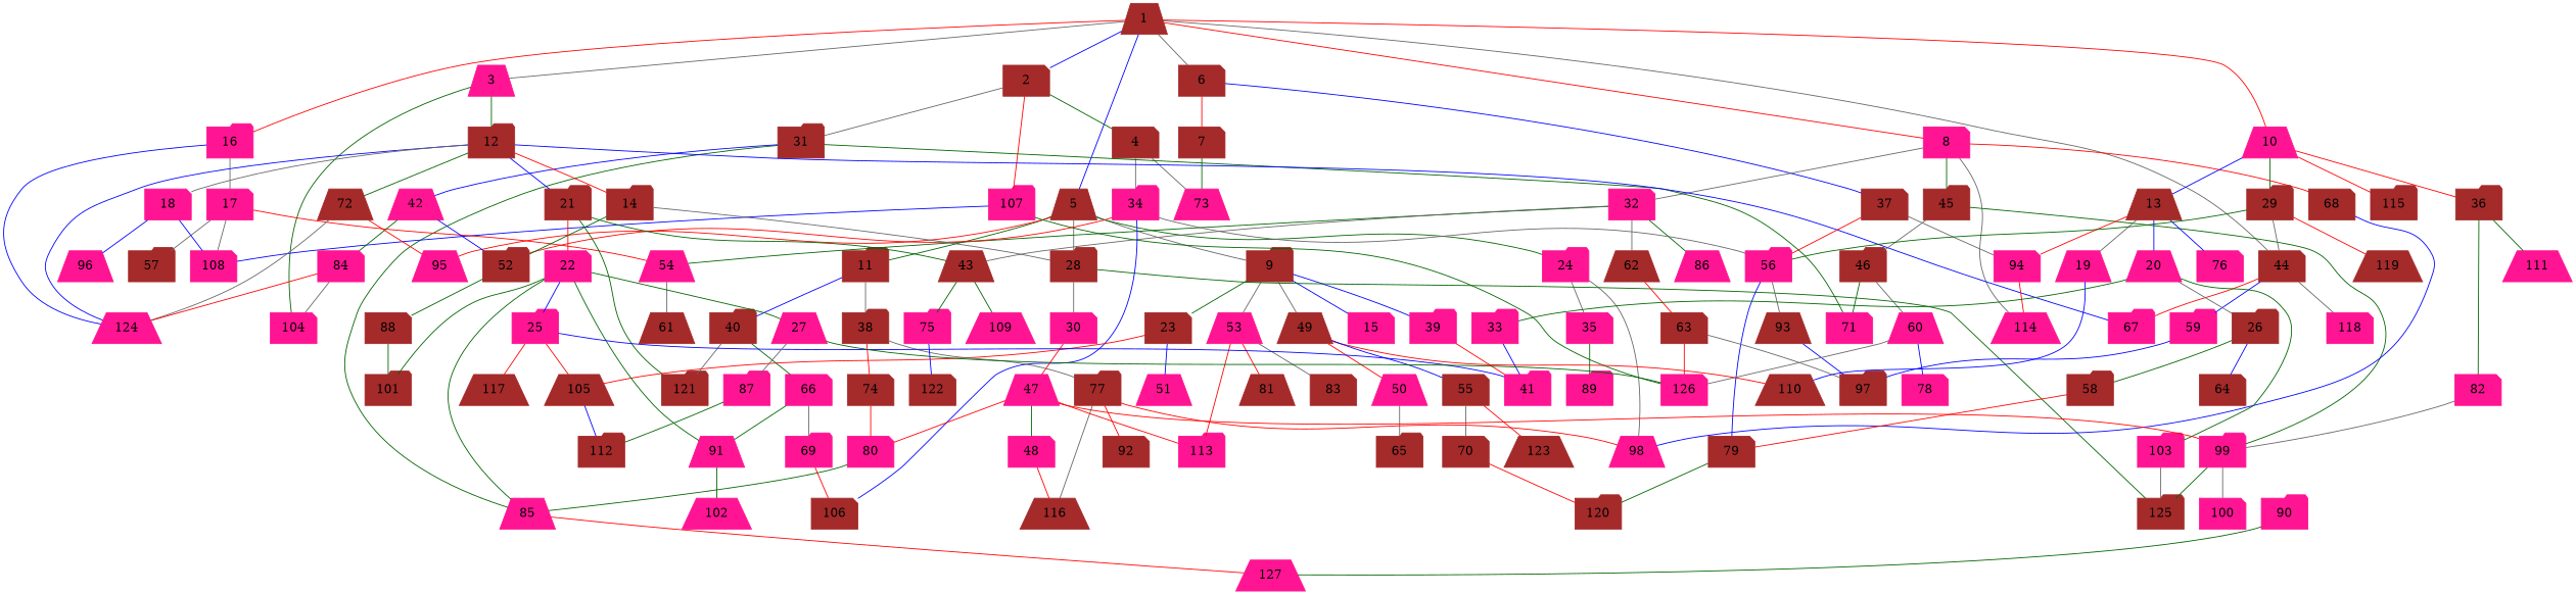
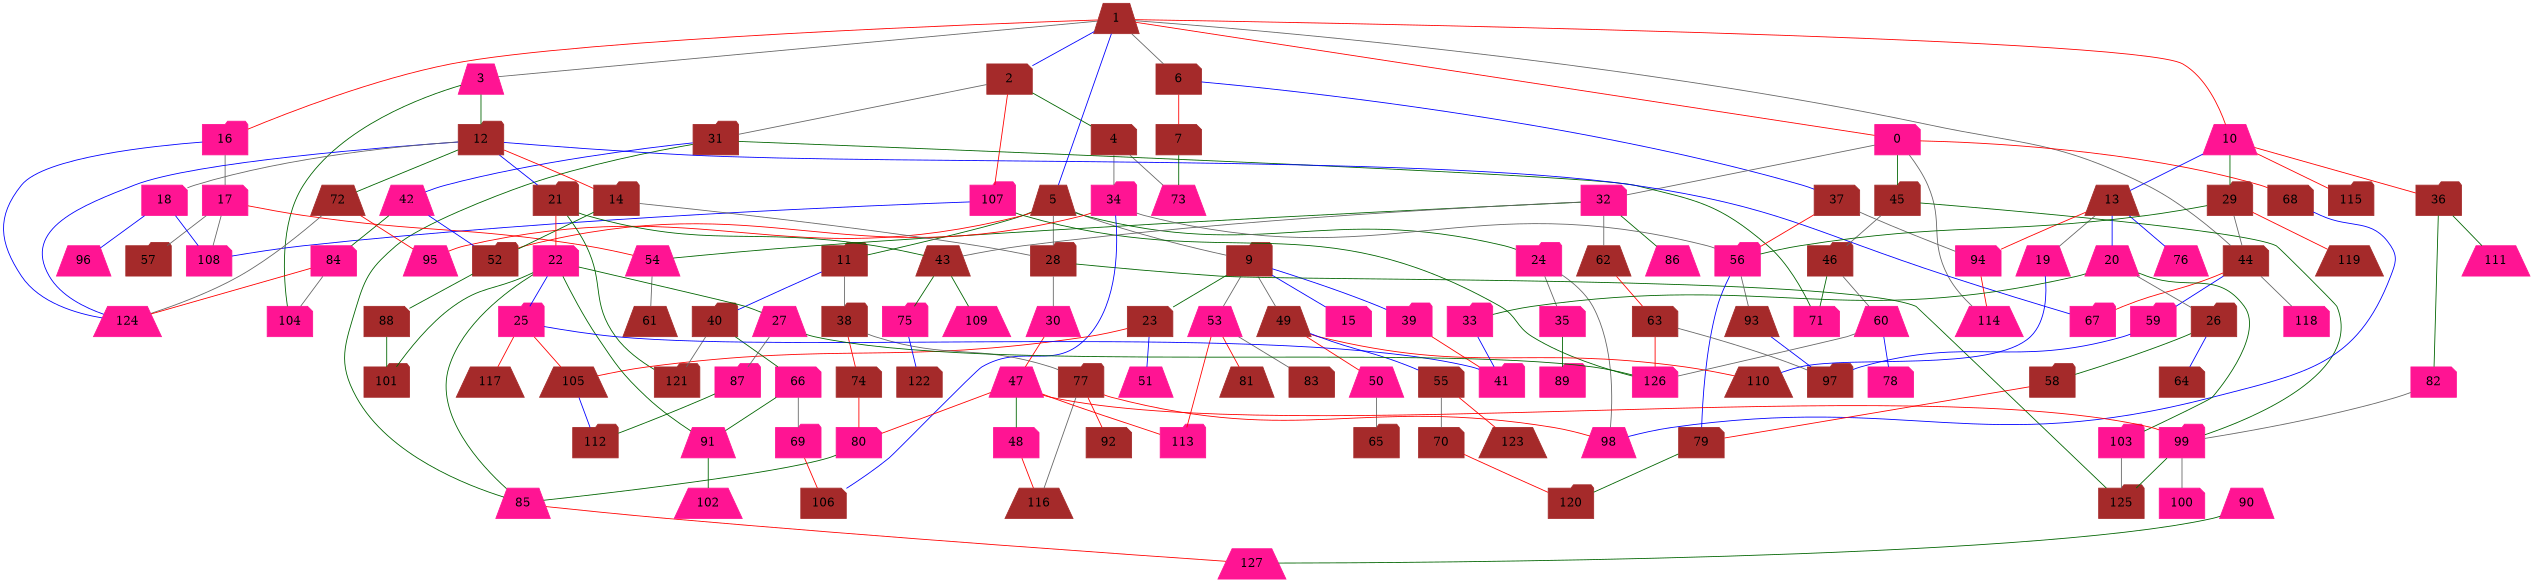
  graph {
    node [color=deeppink shape=folder style=filled]
    edge [color=gray40]
    1 [color=brown shape=trapezium]
    2 [color=brown shape=note]
    3 [shape=trapezium]
    5 [color=brown shape=trapezium]
    6 [color=brown shape=note]
-   8 [shape=note]
+   8 [shape=note label=0]
    10 [shape=trapezium]
    16
    44 [color=brown shape=note]
    4 [color=brown shape=note]
    31 [color=brown]
    107
    12 [color=brown]
    104 [shape=note]
    9 [color=brown]
    11 [color=brown]
    24
    28 [color=brown]
    95 [shape=trapezium]
    7 [color=brown shape=note]
    37 [color=brown shape=note]
    32 [shape=note]
    45 [color=brown]
    68 [color=brown shape=note]
    114 [shape=trapezium]
    13 [color=brown shape=trapezium]
    29 [color=brown]
    36 [color=brown]
    115 [color=brown]
    124 [shape=trapezium]
    17 [shape=note]
    67
    59
    118 [shape=note]
    34
    73 [shape=trapezium]
    85 [shape=trapezium]
    42 [shape=trapezium]
    71 [shape=note]
    108 [shape=note]
    126 [shape=note]
    14 [color=brown]
    18 [shape=note]
    21 [color=brown]
    72 [color=brown shape=trapezium]
    52 [color=brown]
    56
    106 [color=brown shape=note]
    15 [shape=note]
    23 [color=brown shape=note]
    39
    49 [color=brown shape=trapezium]
    53 [shape=trapezium]
    38 [color=brown]
    40 [color=brown]
    35 [shape=note]
    98 [shape=trapezium]
-   30 [shape=note]
+   30 [shape=trapezium]
    125 [color=brown]
    94 [shape=note]
    54 [shape=trapezium]
    43 [color=brown shape=trapezium]
    62 [color=brown shape=trapezium]
    86 [shape=trapezium]
    46 [color=brown]
    99
    51 [shape=trapezium]
    105 [color=brown shape=trapezium]
    41
    110 [color=brown shape=trapezium]
    50 [shape=trapezium]
    55 [color=brown shape=note]
    113
    81 [color=brown shape=trapezium]
    83 [color=brown shape=note]
    19 [shape=trapezium]
    20 [shape=trapezium]
-   76 [shape=note]
+   76 [shape=trapezium]
    119 [color=brown shape=trapezium]
    82 [shape=note]
    111 [shape=trapezium]
    74 [color=brown shape=note]
    77 [color=brown]
    121 [color=brown]
    66 [shape=note]
    96 [shape=trapezium]
    22 [shape=note]
    26 [color=brown]
    33
    103
    88 [color=brown shape=note]
    57 [color=brown]
    61 [color=brown shape=trapezium]
    58 [color=brown]
    64 [color=brown shape=note]
    25
    27 [shape=trapezium]
    91 [shape=trapezium]
    101 [color=brown]
    75
    109 [shape=trapezium]
    117 [color=brown shape=trapezium]
    87
    127 [shape=trapezium]
    102 [shape=trapezium]
    112 [color=brown]
    89
    79 [color=brown shape=note]
    47 [shape=trapezium]
    93 [color=brown shape=trapezium]
    48 [shape=note]
    80 [shape=note]
    84 [shape=note]
    63 [color=brown shape=note]
    116 [color=brown shape=trapezium]
    92 [color=brown shape=note]
    69
    122 [color=brown shape=note]
    97 [color=brown]
    60 [shape=trapezium]
    100 [shape=note]
    78 [shape=note]
    65 [color=brown]
    70 [color=brown shape=note]
    123 [color=brown shape=trapezium]
    120 [color=brown]
-   90
+   90 [shape=trapezium]
    1 -- 2 [color=blue]
    1 -- 3
    1 -- 5 [color=blue]
    1 -- 6
    1 -- 8 [color=red]
    1 -- 10 [color=red]
    1 -- 16 [color=red]
    1 -- 44
    2 -- 4 [color=darkgreen]
    2 -- 31
    2 -- 107 [color=red]
    3 -- 12 [color=darkgreen]
    3 -- 104 [color=darkgreen]
    5 -- 9
    5 -- 11 [color=darkgreen]
    5 -- 24 [color=darkgreen]
    5 -- 28
    5 -- 95 [color=red]
    6 -- 7 [color=red]
    6 -- 37 [color=blue]
    8 -- 32
    8 -- 45 [color=darkgreen]
    8 -- 68 [color=red]
    8 -- 114
    10 -- 13 [color=blue]
    10 -- 29 [color=darkgreen]
    10 -- 36 [color=red]
    10 -- 115 [color=red]
    16 -- 124 [color=blue]
    16 -- 17
    44 -- 67 [color=red]
    44 -- 59 [color=blue]
    44 -- 118
    4 -- 34
    4 -- 73
    31 -- 85 [color=darkgreen]
    31 -- 42 [color=blue]
    31 -- 71 [color=darkgreen]
    107 -- 108 [color=blue]
    107 -- 126 [color=darkgreen]
    12 -- 124 [color=blue]
    12 -- 67 [color=blue]
    12 -- 14 [color=red]
    12 -- 18
    12 -- 21 [color=blue]
    12 -- 72 [color=darkgreen]
    9 -- 15 [color=blue]
    9 -- 23 [color=darkgreen]
    9 -- 39 [color=blue]
    9 -- 49
    9 -- 53
    11 -- 38
    11 -- 40 [color=blue]
    24 -- 35
    24 -- 98
    28 -- 30
    28 -- 125 [color=darkgreen]
    7 -- 73 [color=darkgreen]
    37 -- 56 [color=red]
    37 -- 94
    32 -- 54 [color=darkgreen]
    32 -- 43
    32 -- 62
    32 -- 86 [color=darkgreen]
    45 -- 46
    45 -- 99 [color=darkgreen]
    68 -- 98 [color=blue]
    13 -- 94 [color=red]
    13 -- 19
    13 -- 20 [color=blue]
    13 -- 76 [color=blue]
    29 -- 44
    29 -- 56 [color=darkgreen]
    29 -- 119 [color=red]
    36 -- 82 [color=darkgreen]
    36 -- 111 [color=darkgreen]
    17 -- 108
    17 -- 54 [color=red]
    17 -- 57
    59 -- 97 [color=blue]
    34 -- 52 [color=red]
    34 -- 56
    34 -- 106 [color=blue]
    85 -- 127 [color=red]
    42 -- 52 [color=blue]
    42 -- 84 [color=darkgreen]
    14 -- 28
    14 -- 52 [color=darkgreen]
    18 -- 108 [color=blue]
    18 -- 96 [color=blue]
    21 -- 43 [color=darkgreen]
    21 -- 121 [color=darkgreen]
    21 -- 22 [color=red]
    72 -- 95 [color=red]
    72 -- 124
    52 -- 88 [color=darkgreen]
    56 -- 79 [color=blue]
    56 -- 93
    23 -- 51 [color=blue]
    23 -- 105 [color=red]
    39 -- 41 [color=red]
    49 -- 110 [color=red]
    49 -- 50 [color=red]
    49 -- 55 [color=blue]
    53 -- 113 [color=red]
    53 -- 81 [color=red]
    53 -- 83
    38 -- 74 [color=red]
    38 -- 77
    40 -- 121
    40 -- 66 [color=darkgreen]
    35 -- 89 [color=darkgreen]
    30 -- 47 [color=red]
    94 -- 114 [color=red]
    54 -- 61
    43 -- 75 [color=darkgreen]
    43 -- 109 [color=darkgreen]
    62 -- 63 [color=red]
    46 -- 71 [color=darkgreen]
    46 -- 60
    99 -- 125 [color=darkgreen]
    99 -- 100
    105 -- 112 [color=blue]
    50 -- 65
    55 -- 70
    55 -- 123 [color=red]
    19 -- 110 [color=blue]
    20 -- 26
    20 -- 33 [color=darkgreen]
    20 -- 103 [color=darkgreen]
    82 -- 99
    74 -- 80 [color=red]
    77 -- 98 [color=red]
    77 -- 116
    77 -- 92 [color=red]
    66 -- 91 [color=darkgreen]
    66 -- 69
    22 -- 85 [color=darkgreen]
    22 -- 25 [color=blue]
    22 -- 27 [color=darkgreen]
    22 -- 91 [color=darkgreen]
    22 -- 101 [color=darkgreen]
    26 -- 58 [color=darkgreen]
    26 -- 64 [color=blue]
    33 -- 41 [color=blue]
    103 -- 125
    88 -- 101 [color=darkgreen]
    58 -- 79 [color=red]
    25 -- 105 [color=red]
    25 -- 41 [color=blue]
    25 -- 117 [color=red]
    27 -- 126 [color=darkgreen]
    27 -- 87
    91 -- 102 [color=darkgreen]
    75 -- 122 [color=blue]
    87 -- 112 [color=darkgreen]
    79 -- 120 [color=darkgreen]
    47 -- 99 [color=red]
    47 -- 113 [color=red]
    47 -- 48 [color=darkgreen]
    47 -- 80 [color=red]
    93 -- 97 [color=blue]
    48 -- 116 [color=red]
    80 -- 85 [color=darkgreen]
    84 -- 104
    84 -- 124 [color=red]
    63 -- 126 [color=red]
    63 -- 97
    69 -- 106 [color=red]
    60 -- 126
    60 -- 78 [color=blue]
    70 -- 120 [color=red]
    90 -- 127 [color=darkgreen]
  }
